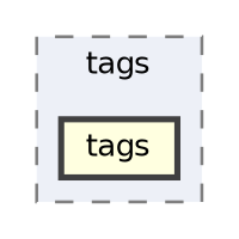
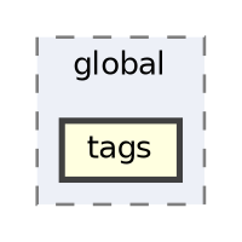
  digraph {
    compound=true
    n1 [color=grey25 fillcolor=lightyellow fontname=Helvetica fontsize=10 height=0.2 label=tags shape=box style="filled,bold" width=0.4]
    subgraph cluster_1 {
      bgcolor="#edf0f7"
      fontname=Helvetica
      fontsize=10
-     label=tags
+     label=global
      pencolor=grey50
      style="filled,dashed"
      n1
    }
  }
